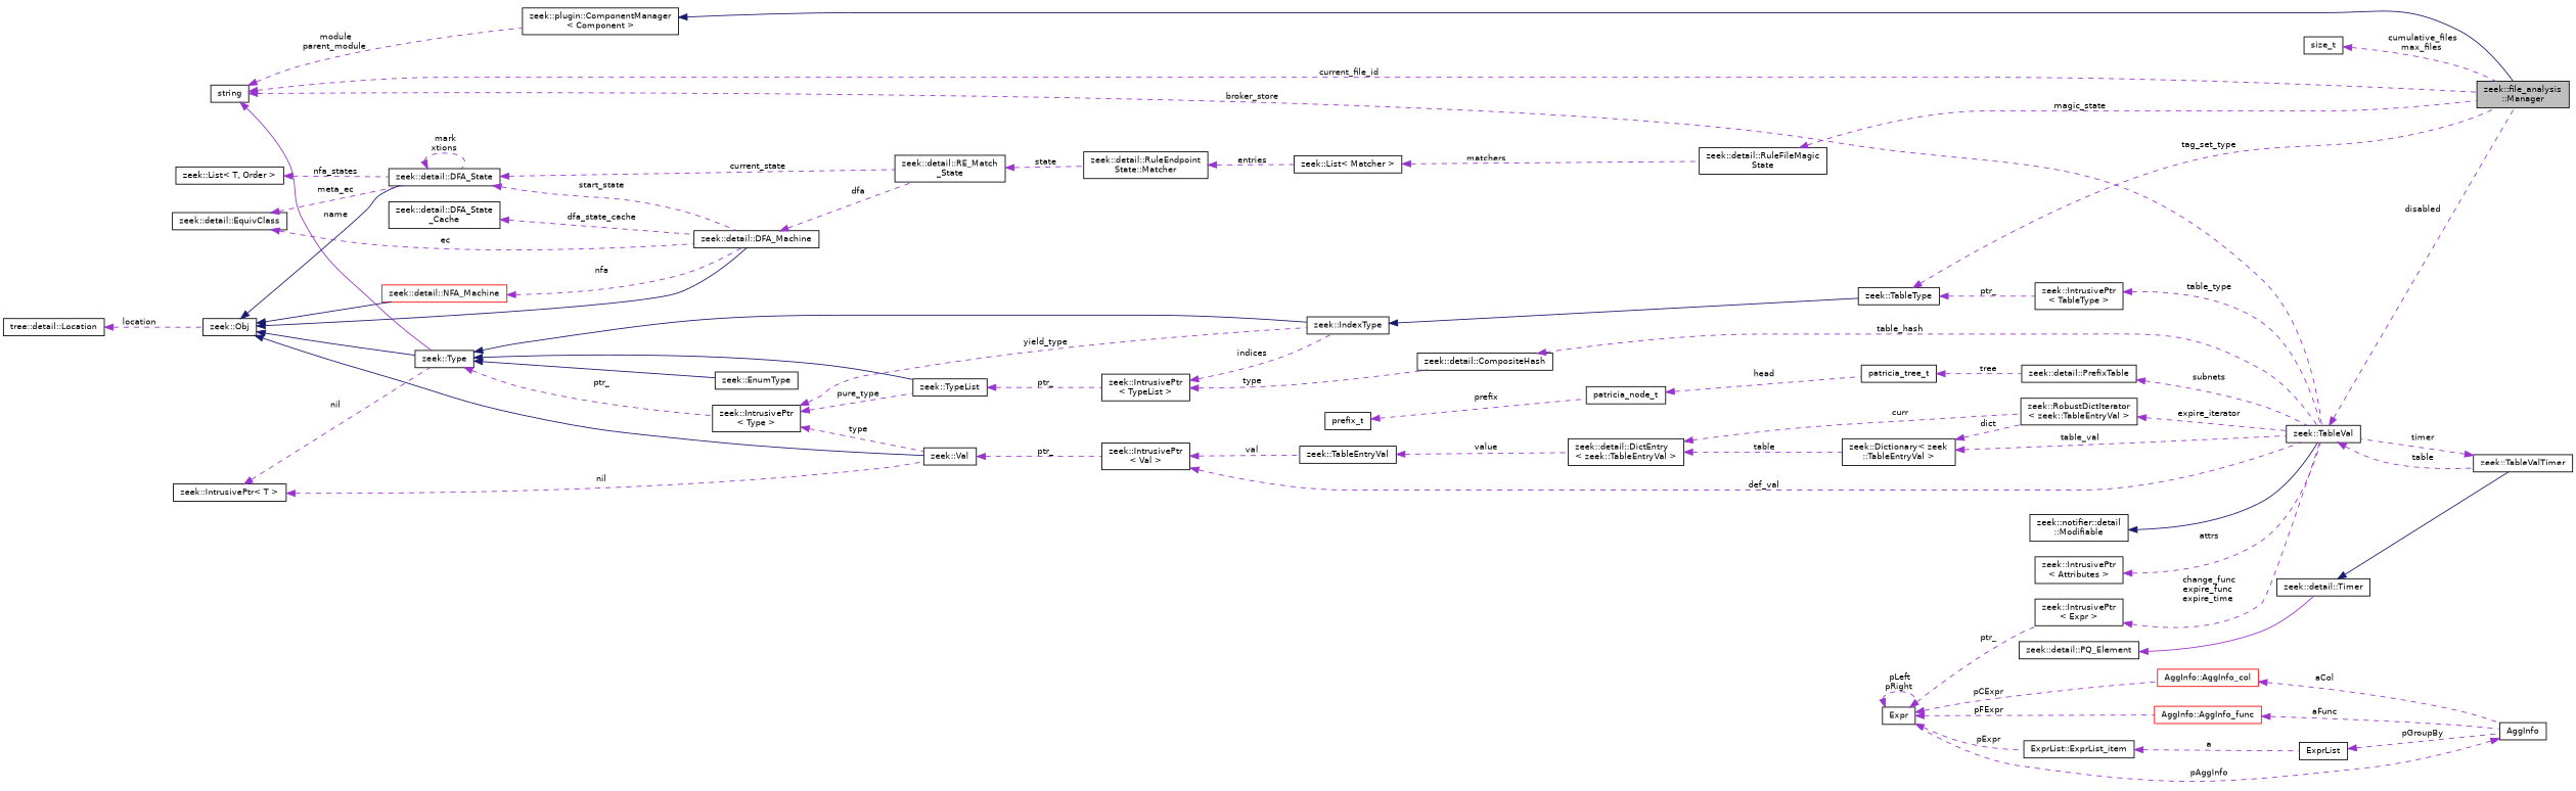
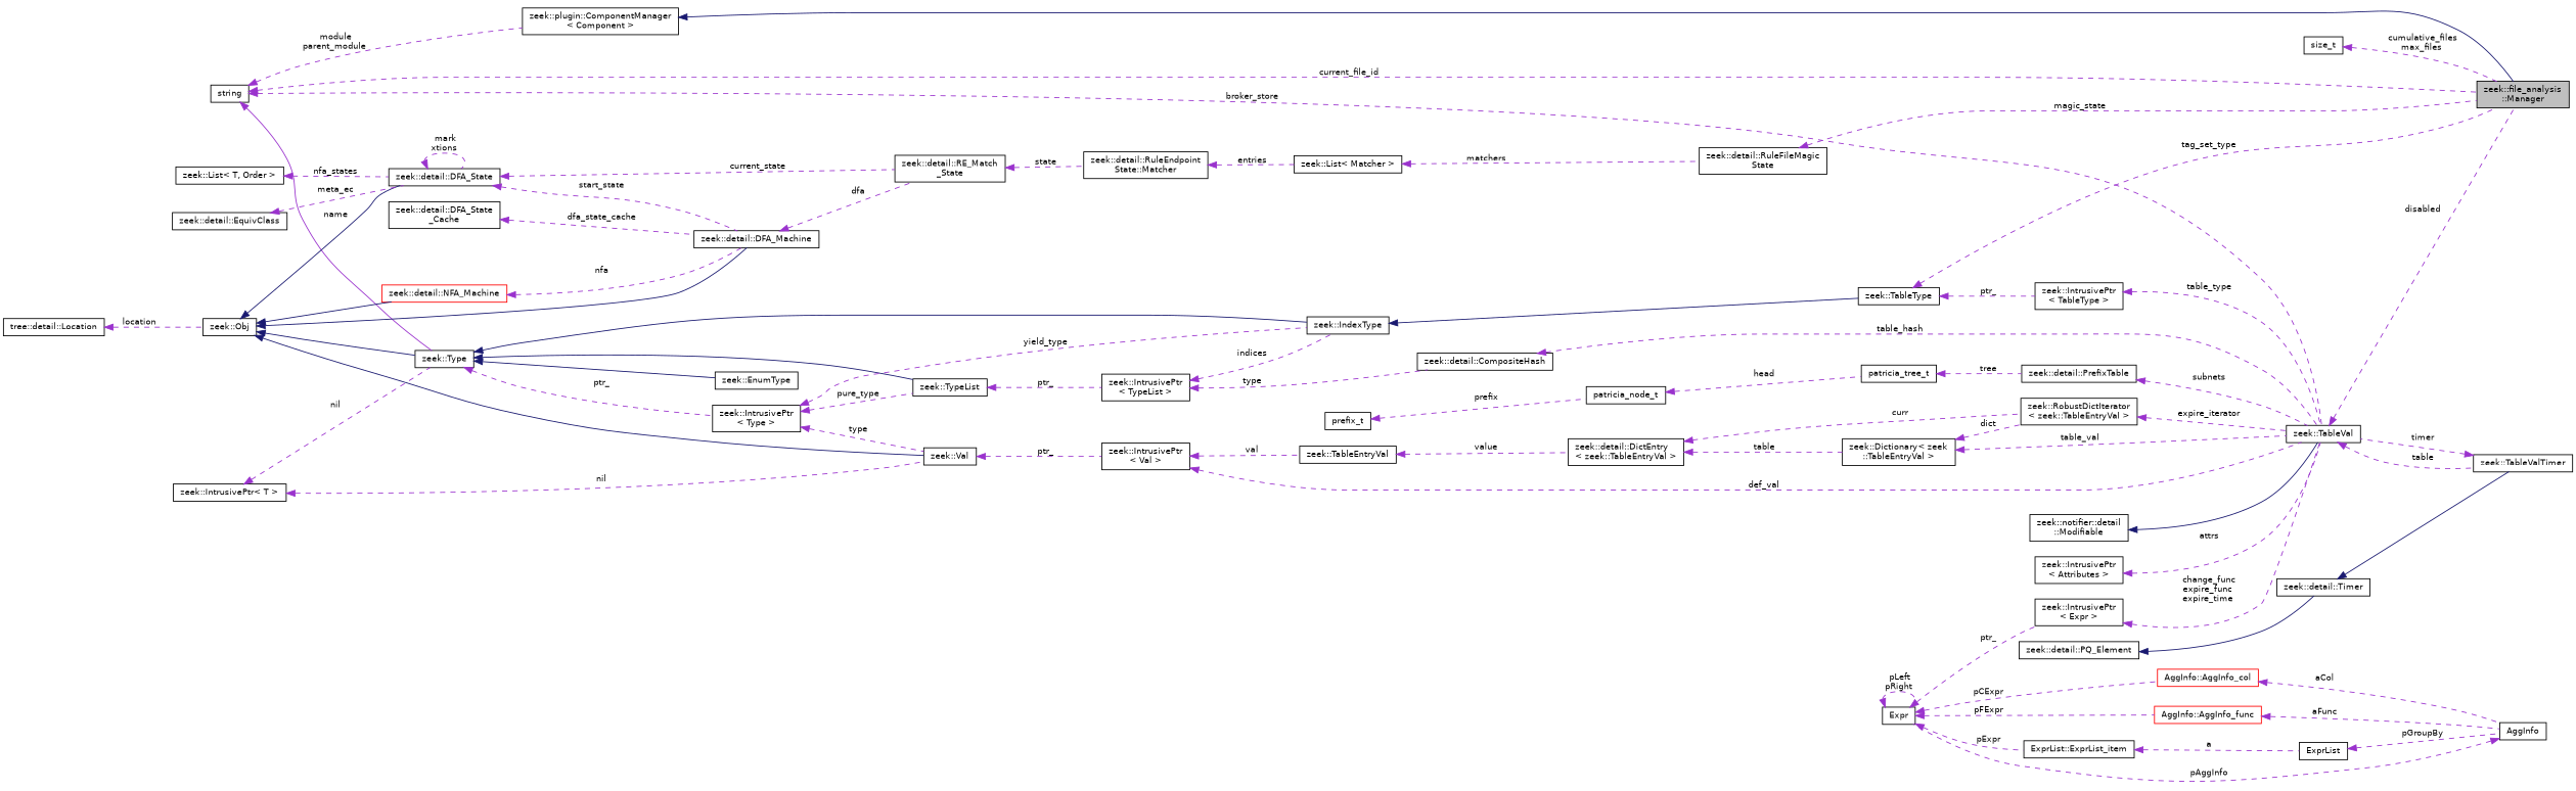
  digraph {
    fontname="DejaVu Sans"
    rankdir=LR
    node [color=black fillcolor=white fontname="DejaVu Sans" fontsize=10 shape=record style=filled]
    edge [color=darkorchid3 dir=back fontname="DejaVu Sans" fontsize=10 labelfontname=Helvetica labelfontsize=10 style=dashed]
    n1 [fillcolor=grey75 fontcolor=black height=0.2 label="zeek::file_analysis\l::Manager" width=0.4]
    n2 [height=0.2 label="zeek::plugin::ComponentManager\l\< Component \>" width=0.4]
    n3 [height=0.2 label=string width=0.4]
    n4 [height=0.2 label="zeek::Type" width=0.4]
    n5 [height=0.2 label="zeek::TableVal" width=0.4]
    n6 [height=0.2 label="zeek::EnumType" width=0.4]
    n7 [height=0.2 label="zeek::IntrusivePtr\l\< Type \>" width=0.4]
    n8 [height=0.2 label="zeek::IndexType" width=0.4]
    n9 [height=0.2 label="zeek::TypeList" width=0.4]
    n10 [height=0.2 label="zeek::TableValTimer" width=0.4]
    n11 [height=0.2 label="zeek::Val" width=0.4]
    n12 [height=0.2 label="zeek::TableType" width=0.4]
    n13 [height=0.2 label="zeek::IntrusivePtr\l\< TypeList \>" width=0.4]
    n14 [height=0.2 label="zeek::Obj" width=0.4]
    n15 [height=0.2 label="zeek::detail::DFA_Machine" width=0.4]
    n16 [height=0.2 label="zeek::detail::DFA_State" width=0.4]
    n17 [color=red height=0.2 label="zeek::detail::NFA_Machine" width=0.4]
    n18 [height=0.2 label="zeek::detail::RE_Match\l_State" width=0.4]
    n19 [height=0.2 label="zeek::IntrusivePtr\l\< Val \>" width=0.4]
    n20 [height=0.2 label="tree::detail::Location" width=0.4]
    n21 [height=0.2 label="zeek::IntrusivePtr\< T \>" width=0.4]
    n22 [height=0.2 label="zeek::detail::RuleFileMagic\lState" width=0.4]
    n23 [height=0.2 label="zeek::List\< Matcher \>" width=0.4]
    n24 [height=0.2 label="zeek::detail::RuleEndpoint\lState::Matcher" width=0.4]
    n25 [height=0.2 label="zeek::detail::EquivClass" width=0.4]
    n26 [height=0.2 label="zeek::List\< T, Order \>" width=0.4]
    n27 [height=0.2 label="zeek::detail::DFA_State\l_Cache" width=0.4]
    n28 [height=0.2 label="zeek::TableEntryVal" width=0.4]
    n29 [height=0.2 label="zeek::notifier::detail\l::Modifiable" width=0.4]
    n30 [height=0.2 label="zeek::IntrusivePtr\l\< TableType \>" width=0.4]
    n31 [height=0.2 label="zeek::detail::CompositeHash" width=0.4]
    n32 [height=0.2 label="zeek::IntrusivePtr\l\< Attributes \>" width=0.4]
    n33 [height=0.2 label="zeek::IntrusivePtr\l\< Expr \>" width=0.4]
    n34 [height=0.2 label=Expr width=0.4]
    n35 [height=0.2 label="ExprList::ExprList_item" width=0.4]
    n36 [color=red height=0.2 label="AggInfo::AggInfo_col" width=0.4]
    n37 [color=red height=0.2 label="AggInfo::AggInfo_func" width=0.4]
    n38 [height=0.2 label=ExprList width=0.4]
    n39 [height=0.2 label=AggInfo width=0.4]
    n40 [height=0.2 label="zeek::detail::Timer" width=0.4]
    n41 [height=0.2 label="zeek::detail::PQ_Element" width=0.4]
    n42 [height=0.2 label="zeek::RobustDictIterator\l\< zeek::TableEntryVal \>" width=0.4]
    n43 [height=0.2 label="zeek::detail::DictEntry\l\< zeek::TableEntryVal \>" width=0.4]
    n44 [height=0.2 label="zeek::Dictionary\< zeek\l::TableEntryVal \>" width=0.4]
    n45 [height=0.2 label="zeek::detail::PrefixTable" width=0.4]
    n46 [height=0.2 label=patricia_tree_t width=0.4]
    n47 [height=0.2 label=patricia_node_t width=0.4]
    n48 [height=0.2 label=prefix_t width=0.4]
    n49 [height=0.2 label=size_t width=0.4]
    n2 -> n1 [color=midnightblue style=solid]
    n3 -> n1 [label=" current_file_id"]
    n3 -> n2 [label=" module\nparent_module"]
    n3 -> n4 [label=" name" style=solid]
    n3 -> n5 [label=" broker_store"]
    n4 -> n6 [color=midnightblue style=solid]
    n4 -> n7 [label=" ptr_"]
    n4 -> n8 [color=midnightblue style=solid]
    n4 -> n9 [color=midnightblue style=solid]
    n5 -> n1 [label=" disabled"]
    n5 -> n10 [label=" table"]
    n7 -> n8 [label=" yield_type"]
    n7 -> n9 [label=" pure_type"]
    n7 -> n11 [label=" type"]
    n8 -> n12 [color=midnightblue style=solid]
    n9 -> n13 [label=" ptr_"]
    n10 -> n5 [label=" timer"]
    n11 -> n19 [label=" ptr_"]
    n12 -> n1 [label=" tag_set_type"]
    n12 -> n30 [label=" ptr_"]
    n13 -> n8 [label=" indices"]
    n13 -> n31 [label=" type"]
    n14 -> n4 [color=midnightblue style=solid]
    n14 -> n11 [color=midnightblue style=solid]
    n14 -> n15 [color=midnightblue style=solid]
    n14 -> n16 [color=midnightblue style=solid]
    n14 -> n17 [color=midnightblue style=solid]
    n15 -> n18 [label=" dfa"]
    n16 -> n15 [label=" start_state"]
    n16 -> n16 [label=" mark\nxtions"]
    n16 -> n18 [label=" current_state"]
    n17 -> n15 [label=" nfa"]
    n18 -> n24 [label=" state"]
    n19 -> n5 [label=" def_val"]
    n19 -> n28 [label=" val"]
    n20 -> n14 [label=" location"]
    n21 -> n4 [label=" nil"]
    n21 -> n11 [label=" nil"]
    n22 -> n1 [label=" magic_state"]
    n23 -> n22 [label=" matchers"]
    n24 -> n23 [label=" entries"]
-   n25 -> n15 [label=" ec"]
    n25 -> n16 [label=" meta_ec"]
    n26 -> n16 [label=" nfa_states"]
    n27 -> n15 [label=" dfa_state_cache"]
    n28 -> n43 [label=" value"]
    n29 -> n5 [color=midnightblue style=solid]
    n30 -> n5 [label=" table_type"]
    n31 -> n5 [label=" table_hash"]
    n32 -> n5 [label=" attrs"]
    n33 -> n5 [label=" change_func\nexpire_func\nexpire_time"]
    n34 -> n33 [label=" ptr_"]
    n34 -> n34 [label=" pLeft\npRight"]
    n34 -> n35 [label=" pExpr"]
    n34 -> n36 [label=" pCExpr"]
    n34 -> n37 [label=" pFExpr"]
    n35 -> n38 [label=" a"]
    n36 -> n39 [label=" aCol"]
    n37 -> n39 [label=" aFunc"]
    n38 -> n39 [label=" pGroupBy"]
    n39 -> n34 [label=" pAggInfo"]
    n40 -> n10 [color=midnightblue style=solid]
-   n41 -> n40 [style=solid]
+   n41 -> n40 [color=midnightblue style=solid]
    n42 -> n5 [label=" expire_iterator"]
    n43 -> n42 [label=" curr"]
    n43 -> n44 [label=" table"]
    n44 -> n5 [label=" table_val"]
    n44 -> n42 [label=" dict"]
    n45 -> n5 [label=" subnets"]
    n46 -> n45 [label=" tree"]
    n47 -> n46 [label=" head"]
    n48 -> n47 [label=" prefix"]
    n49 -> n1 [label=" cumulative_files\nmax_files"]
  }
